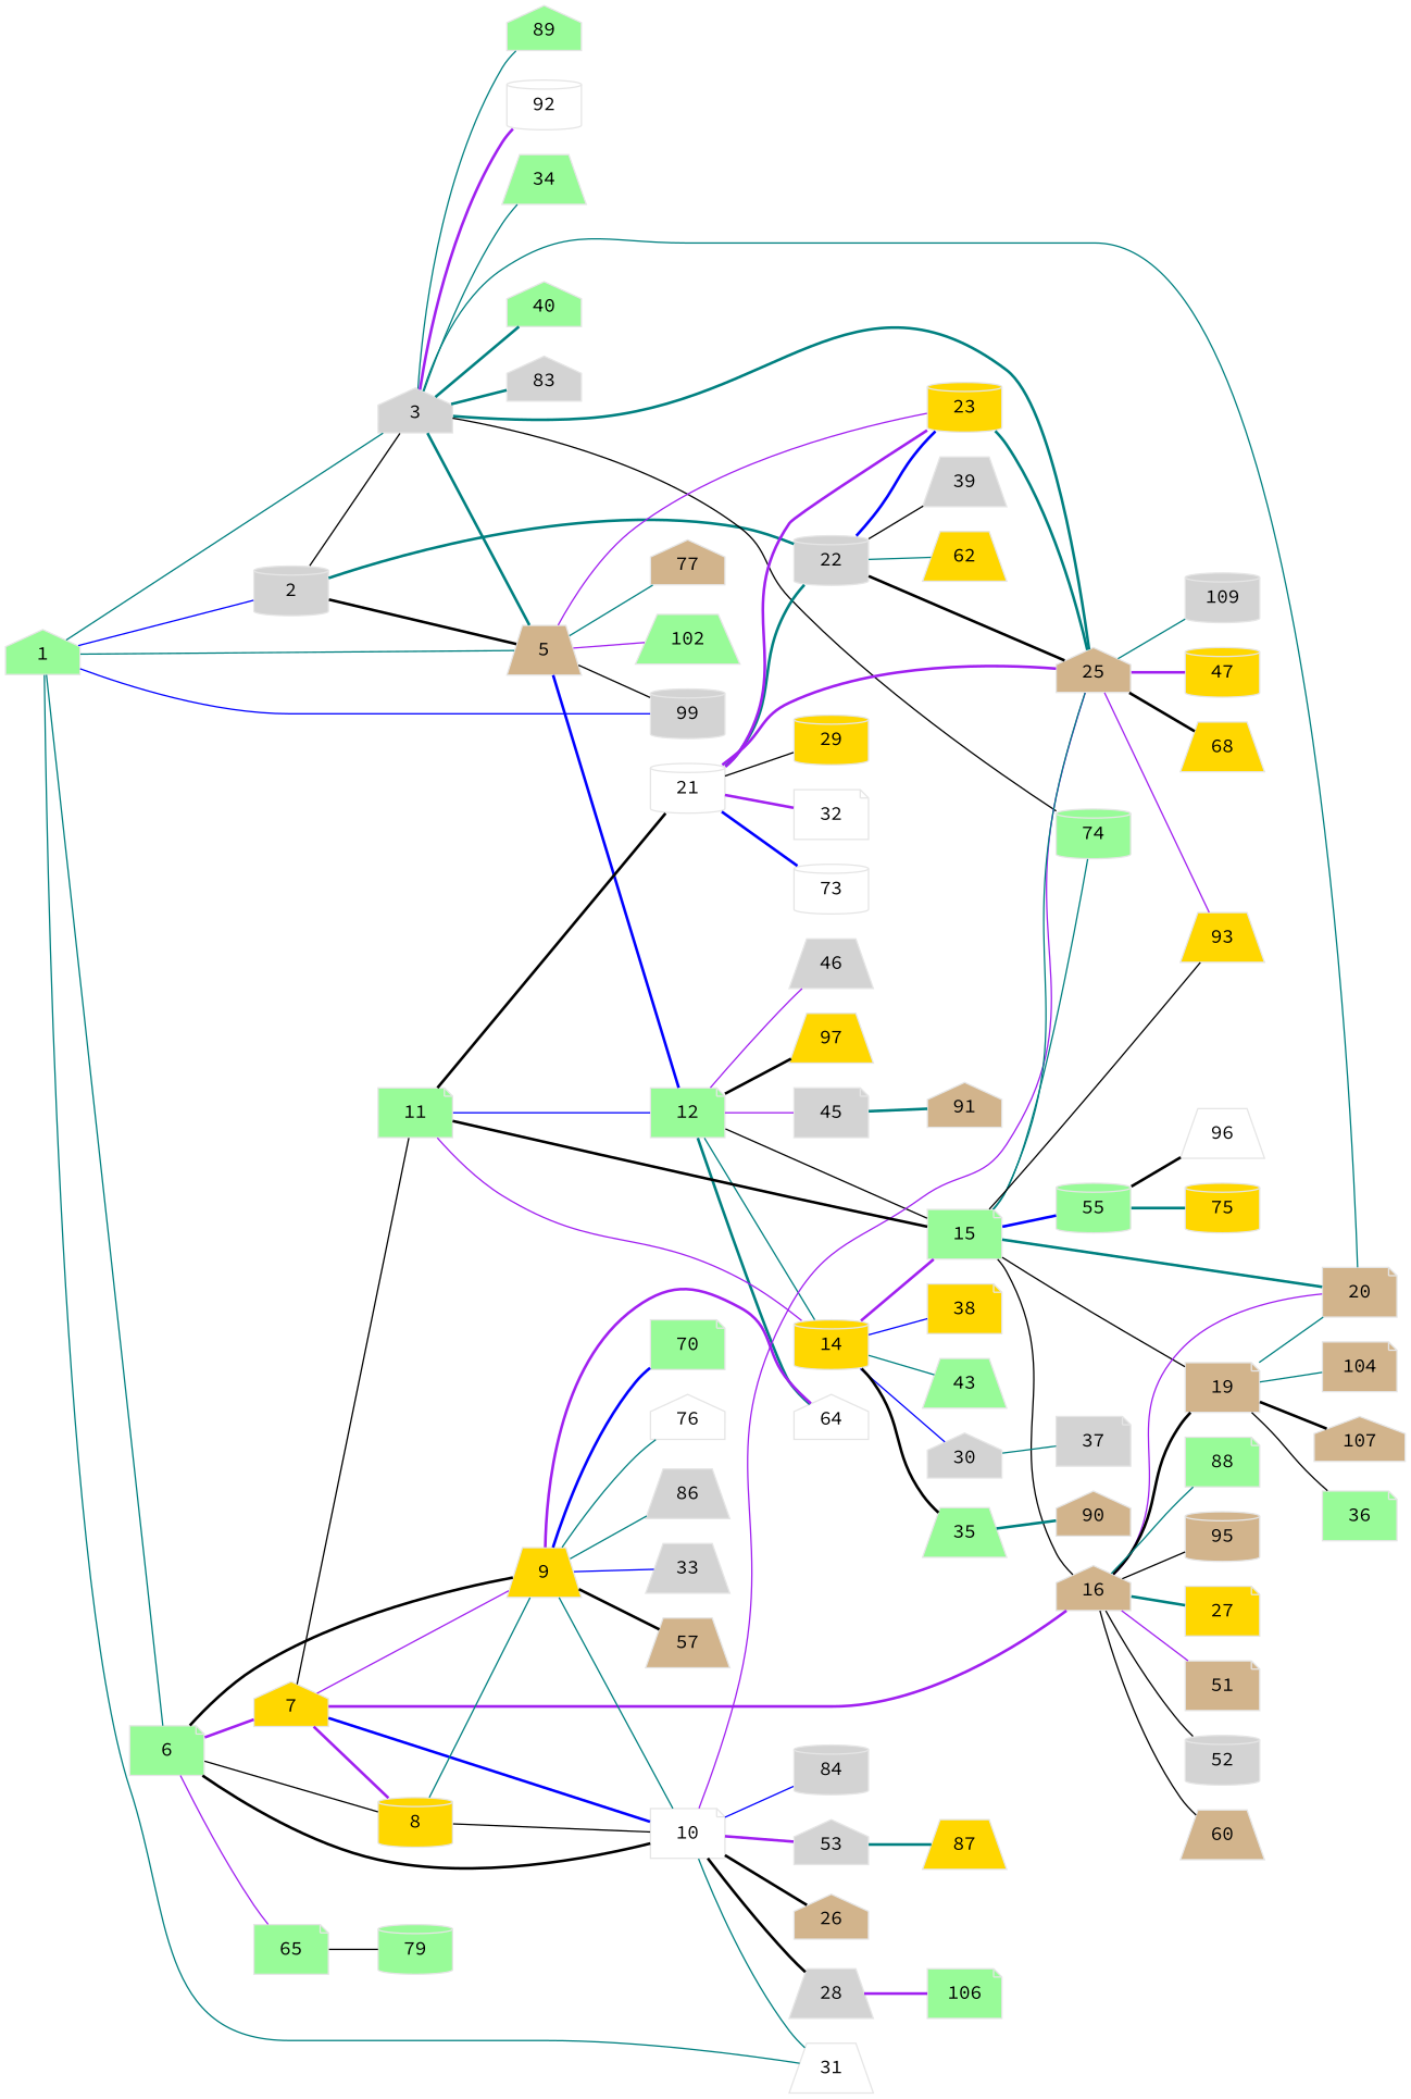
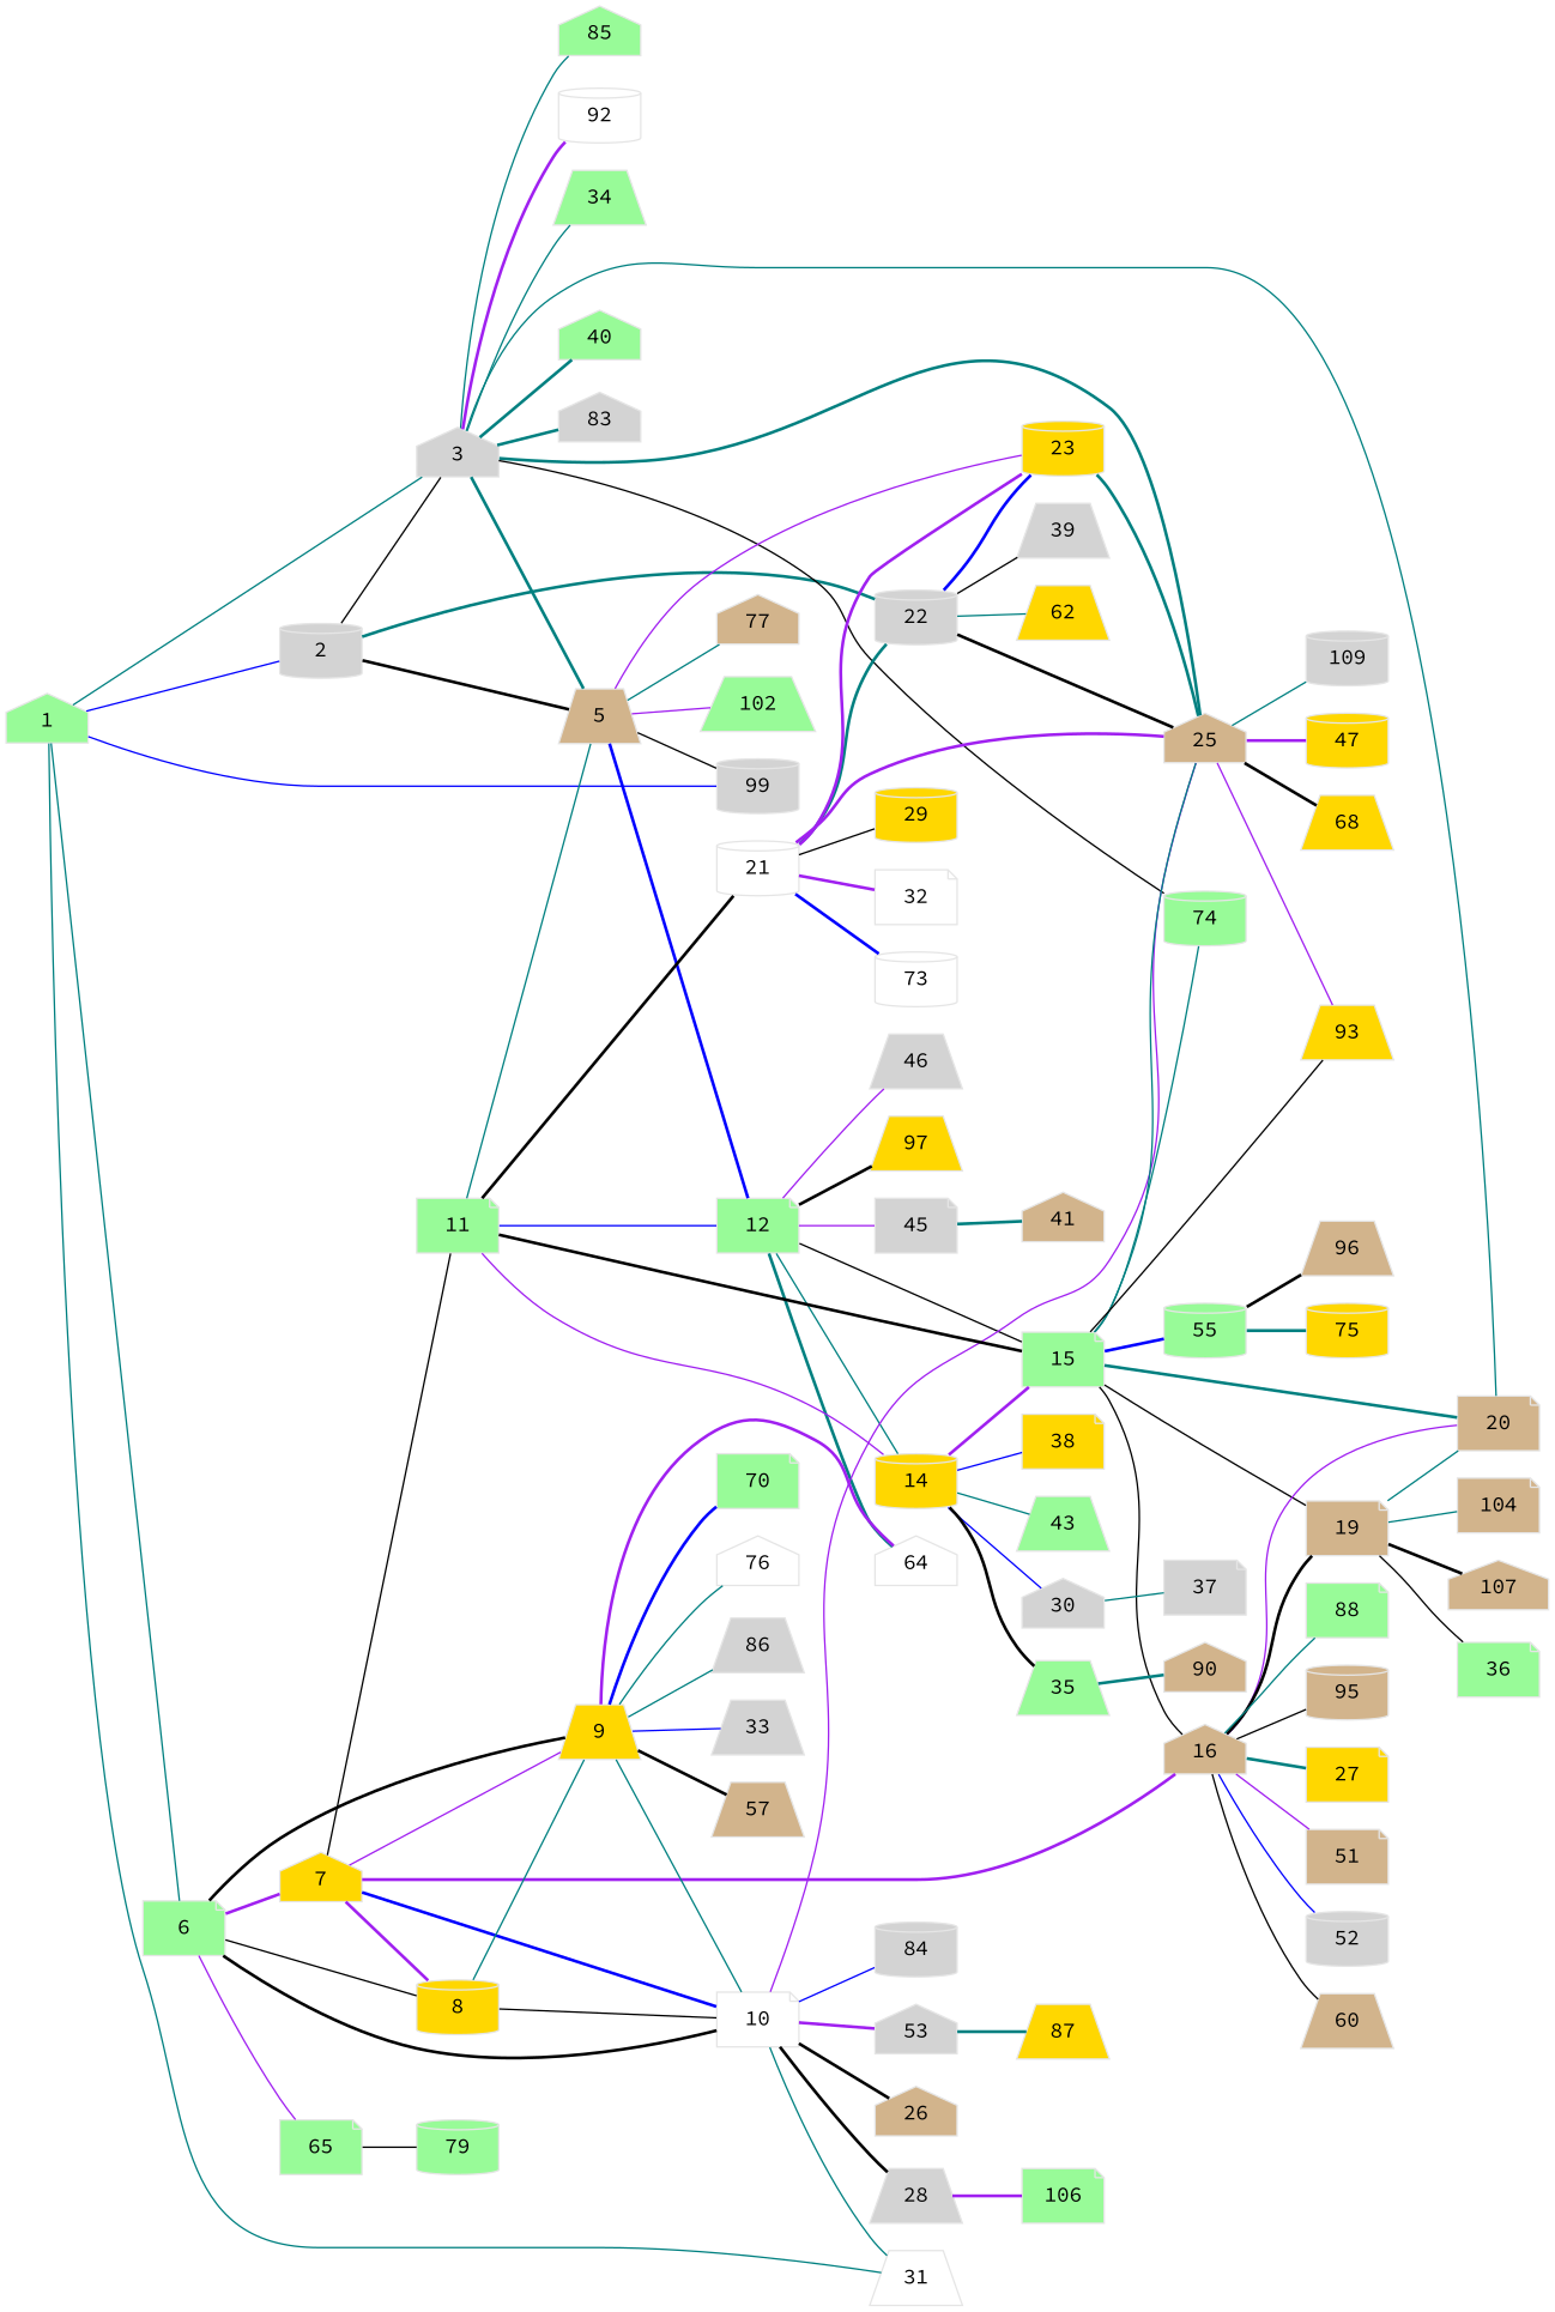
  graph {
    fontname="Source Code Pro"
    rankdir=LR
    node [color=gray90 fillcolor=palegreen fontname="Source Code Pro" shape=trapezium style=filled]
    edge [color=teal fontname="Source Code Pro" style=solid]
    1 [shape=house super="+4"]
    2 [fillcolor=lightgrey shape=cylinder]
    3 [fillcolor=lightgrey shape=house super="+50"]
    5 [fillcolor=tan super="+72"]
    6 [shape=note super="+41"]
    31 [fillcolor=white]
    99 [fillcolor=lightgrey shape=cylinder]
    22 [fillcolor=lightgrey shape=cylinder super="+63"]
    20 [fillcolor=tan shape=note super="+66"]
    25 [fillcolor=tan shape=house super="+89"]
    34 [super="+80"]
    40 [shape=house]
    74 [shape=cylinder]
    83 [fillcolor=lightgrey shape=house super="+98"]
-   85 [shape=house label=89]
+   85 [shape=house]
    92 [fillcolor=white shape=cylinder]
    12 [shape=note super="+13"]
    23 [fillcolor=gold shape=cylinder super="+105"]
    77 [fillcolor=tan shape=house]
    102
    7 [fillcolor=gold shape=house super="+69"]
    8 [fillcolor=gold shape=cylinder super="+48"]
    9 [fillcolor=gold super="+71"]
    10 [fillcolor=white shape=note super="+58"]
    65 [shape=note]
    39 [fillcolor=lightgrey super="+54"]
    n27 [fillcolor=gold label=62 super="+108"]
    93 [fillcolor=gold]
    47 [fillcolor=gold shape=cylinder super="+94"]
    68 [fillcolor=gold]
    109 [fillcolor=lightgrey shape=cylinder]
    64 [fillcolor=white shape=house]
    14 [fillcolor=gold shape=cylinder super="+100"]
    15 [shape=note super="+18"]
    45 [fillcolor=lightgrey shape=note super="+78"]
    46 [fillcolor=lightgrey super="+59"]
    97 [fillcolor=gold]
    11 [shape=note super="+67"]
    16 [fillcolor=tan shape=house super="+17"]
    33 [fillcolor=lightgrey]
    57 [fillcolor=tan]
    70 [shape=note]
    76 [fillcolor=white shape=house]
    86 [fillcolor=lightgrey]
    26 [fillcolor=tan shape=house super="+56"]
    28 [fillcolor=lightgrey]
    53 [fillcolor=lightgrey shape=house super="+61"]
    84 [fillcolor=lightgrey shape=cylinder]
    79 [shape=cylinder]
    21 [fillcolor=white shape=cylinder super="+24"]
    19 [fillcolor=tan shape=note super="+82"]
    27 [fillcolor=gold shape=note super="+44"]
    51 [fillcolor=tan shape=note super="+103"]
    52 [fillcolor=lightgrey shape=cylinder]
    60 [fillcolor=tan]
    88 [shape=note]
    95 [fillcolor=tan shape=cylinder]
    106 [shape=note]
    87 [fillcolor=gold]
    30 [fillcolor=lightgrey shape=house super="+101"]
    35 [super="+62"]
    38 [fillcolor=gold shape=note]
    43
    55 [shape=cylinder super="+81"]
    29 [fillcolor=gold shape=cylinder]
    32 [fillcolor=white shape=note]
    73 [fillcolor=white shape=cylinder]
-   91 [fillcolor=tan shape=house]
+   91 [fillcolor=tan shape=house label=41]
    37 [fillcolor=lightgrey shape=note super="+49"]
    90 [fillcolor=tan shape=house]
    36 [shape=note]
    104 [fillcolor=tan shape=note]
    107 [fillcolor=tan shape=house]
    75 [fillcolor=gold shape=cylinder]
-   96 [fillcolor=white]
+   96 [fillcolor=tan]
    1 -- 2 [color=blue weight=2]
    1 -- 3 [weight=2]
-   1 -- 5 [weight=2]
+   11 -- 5 [weight=2]
    1 -- 6
    1 -- 31
    1 -- 99 [color=blue]
    2 -- 3 [color=black]
    2 -- 5 [color=black style=bold]
    2 -- 22 [style=bold]
    3 -- 5 [style=bold]
    3 -- 20
    3 -- 25 [style=bold]
    3 -- 34
    3 -- 40 [style=bold]
    3 -- 74 [color=black]
    3 -- 83 [style=bold]
    3 -- 85
    3 -- 92 [color=purple style=bold]
    5 -- 99 [color=black]
    5 -- 12 [color=blue style=bold]
    5 -- 23 [color=purple]
    5 -- 77
    5 -- 102 [color=purple]
    6 -- 7 [color=purple style=bold]
    6 -- 8 [color=black]
    6 -- 9 [color=black style=bold]
    6 -- 10 [color=black style=bold]
    6 -- 65 [color=purple]
    22 -- 25 [color=black style=bold]
    22 -- 23 [color=blue style=bold]
    22 -- 39 [color=black]
    22 -- n27
    25 -- 93 [color=purple]
    25 -- 47 [color=purple style=bold]
    25 -- 68 [color=black style=bold]
    25 -- 109
    12 -- 64 [style=bold]
    12 -- 14 [weight=2]
    12 -- 15 [color=black weight=2]
    12 -- 45 [color=purple]
    12 -- 46 [color=purple]
    12 -- 97 [color=black style=bold]
    23 -- 25 [style=bold]
    7 -- 8 [color=purple style=bold]
    7 -- 9 [color=purple]
    7 -- 10 [color=blue style=bold]
    7 -- 11 [color=black]
    7 -- 16 [color=purple style=bold weight=2]
    8 -- 9
    8 -- 10 [color=black]
    9 -- 10
    9 -- 64 [color=purple style=bold]
    9 -- 33 [color=blue]
    9 -- 57 [color=black style=bold]
    9 -- 70 [color=blue style=bold]
    9 -- 76
    9 -- 86
    10 -- 31
    10 -- 25 [color=purple]
    10 -- 26 [color=black style=bold]
    10 -- 28 [color=black style=bold]
    10 -- 53 [color=purple style=bold]
    10 -- 84 [color=blue]
    65 -- 79 [color=black]
    14 -- 15 [color=purple style=bold]
    14 -- 30 [color=blue]
    14 -- 35 [color=black style=bold]
    14 -- 38 [color=blue]
    14 -- 43
    15 -- 20 [style=bold]
    15 -- 25
    15 -- 74
    15 -- 93 [color=black]
    15 -- 16 [color=black weight=2]
    15 -- 19 [color=black]
    15 -- 55 [color=blue style=bold]
    45 -- 91 [style=bold]
    11 -- 12 [color=blue weight=2]
    11 -- 14 [color=purple]
    11 -- 15 [color=black style=bold]
    11 -- 21 [color=black style=bold]
    16 -- 20 [color=purple weight=2]
    16 -- 19 [color=black style=bold weight=2]
    16 -- 27 [style=bold]
    16 -- 51 [color=purple]
-   16 -- 52 [color=black]
+   16 -- 52 [color=blue]
    16 -- 60 [color=black]
    16 -- 88
    16 -- 95 [color=black]
    28 -- 106 [color=purple style=bold]
    53 -- 87 [style=bold]
    21 -- 22 [style=bold weight=2]
    21 -- 25 [color=purple style=bold weight=2]
    21 -- 23 [color=purple style=bold weight=2]
    21 -- 29 [color=black]
    21 -- 32 [color=purple style=bold]
    21 -- 73 [color=blue style=bold]
    19 -- 20
    19 -- 36 [color=black]
    19 -- 104
    19 -- 107 [color=black style=bold]
    30 -- 37
    35 -- 90 [style=bold]
    55 -- 75 [style=bold]
    55 -- 96 [color=black style=bold]
  }
